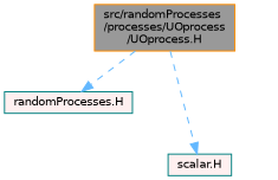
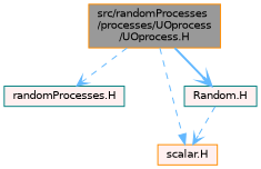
  digraph {
    node [color=darkorange fillcolor="#FFF0F0" fontname=Helvetica fontsize=10 shape=box style=filled]
    edge [arrowhead=normal color=steelblue1 fontname=Helvetica fontsize=10 labelfontname=Helvetica labelfontsize=10 style=dashed]
    n1 [fillcolor=grey60 fontcolor=black height=0.2 label="src/randomProcesses\l/processes/UOprocess\l/UOprocess.H" width=0.4]
    n2 [color=teal height=0.2 label="randomProcesses.H" width=0.4]
-   n3 [color=teal height=0.2 label="scalar.H" width=0.4]
-   n1 -> n2
+   n3 [height=0.2 label="scalar.H" width=0.4]
+   n4 [color=teal height=0.2 label="Random.H" width=0.4]
+   n1 -> n2 [arrowhead=vee]
    n1 -> n3
+   n1 -> n4 [arrowhead=vee style=bold]
+   n4 -> n3 [arrowhead=vee]
  }
